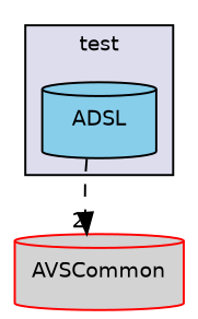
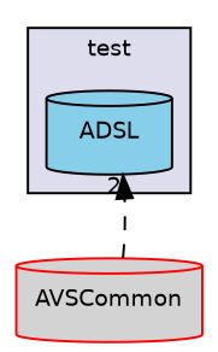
  digraph {
    compound=true
    node [fontname=Helvetica fontsize=10 shape=cylinder style=filled]
    n1 [fillcolor=skyblue label=ADSL pencolor=black]
    n2 [color=red fillcolor=lightgrey label=AVSCommon]
    subgraph cluster_1 {
      bgcolor="#ddddee"
      fontname=Helvetica
      fontsize=10
      label=test
      pencolor=black
      n1
    }
-   n1 -> n2 [headlabel=2 labeldistance=1.5 labelfontname=Helvetica labelfontsize=10 style=dashed]
+   n2 -> n1 [headlabel=2 labeldistance=1.5 labelfontname=Helvetica labelfontsize=10 style=dashed]
  }
